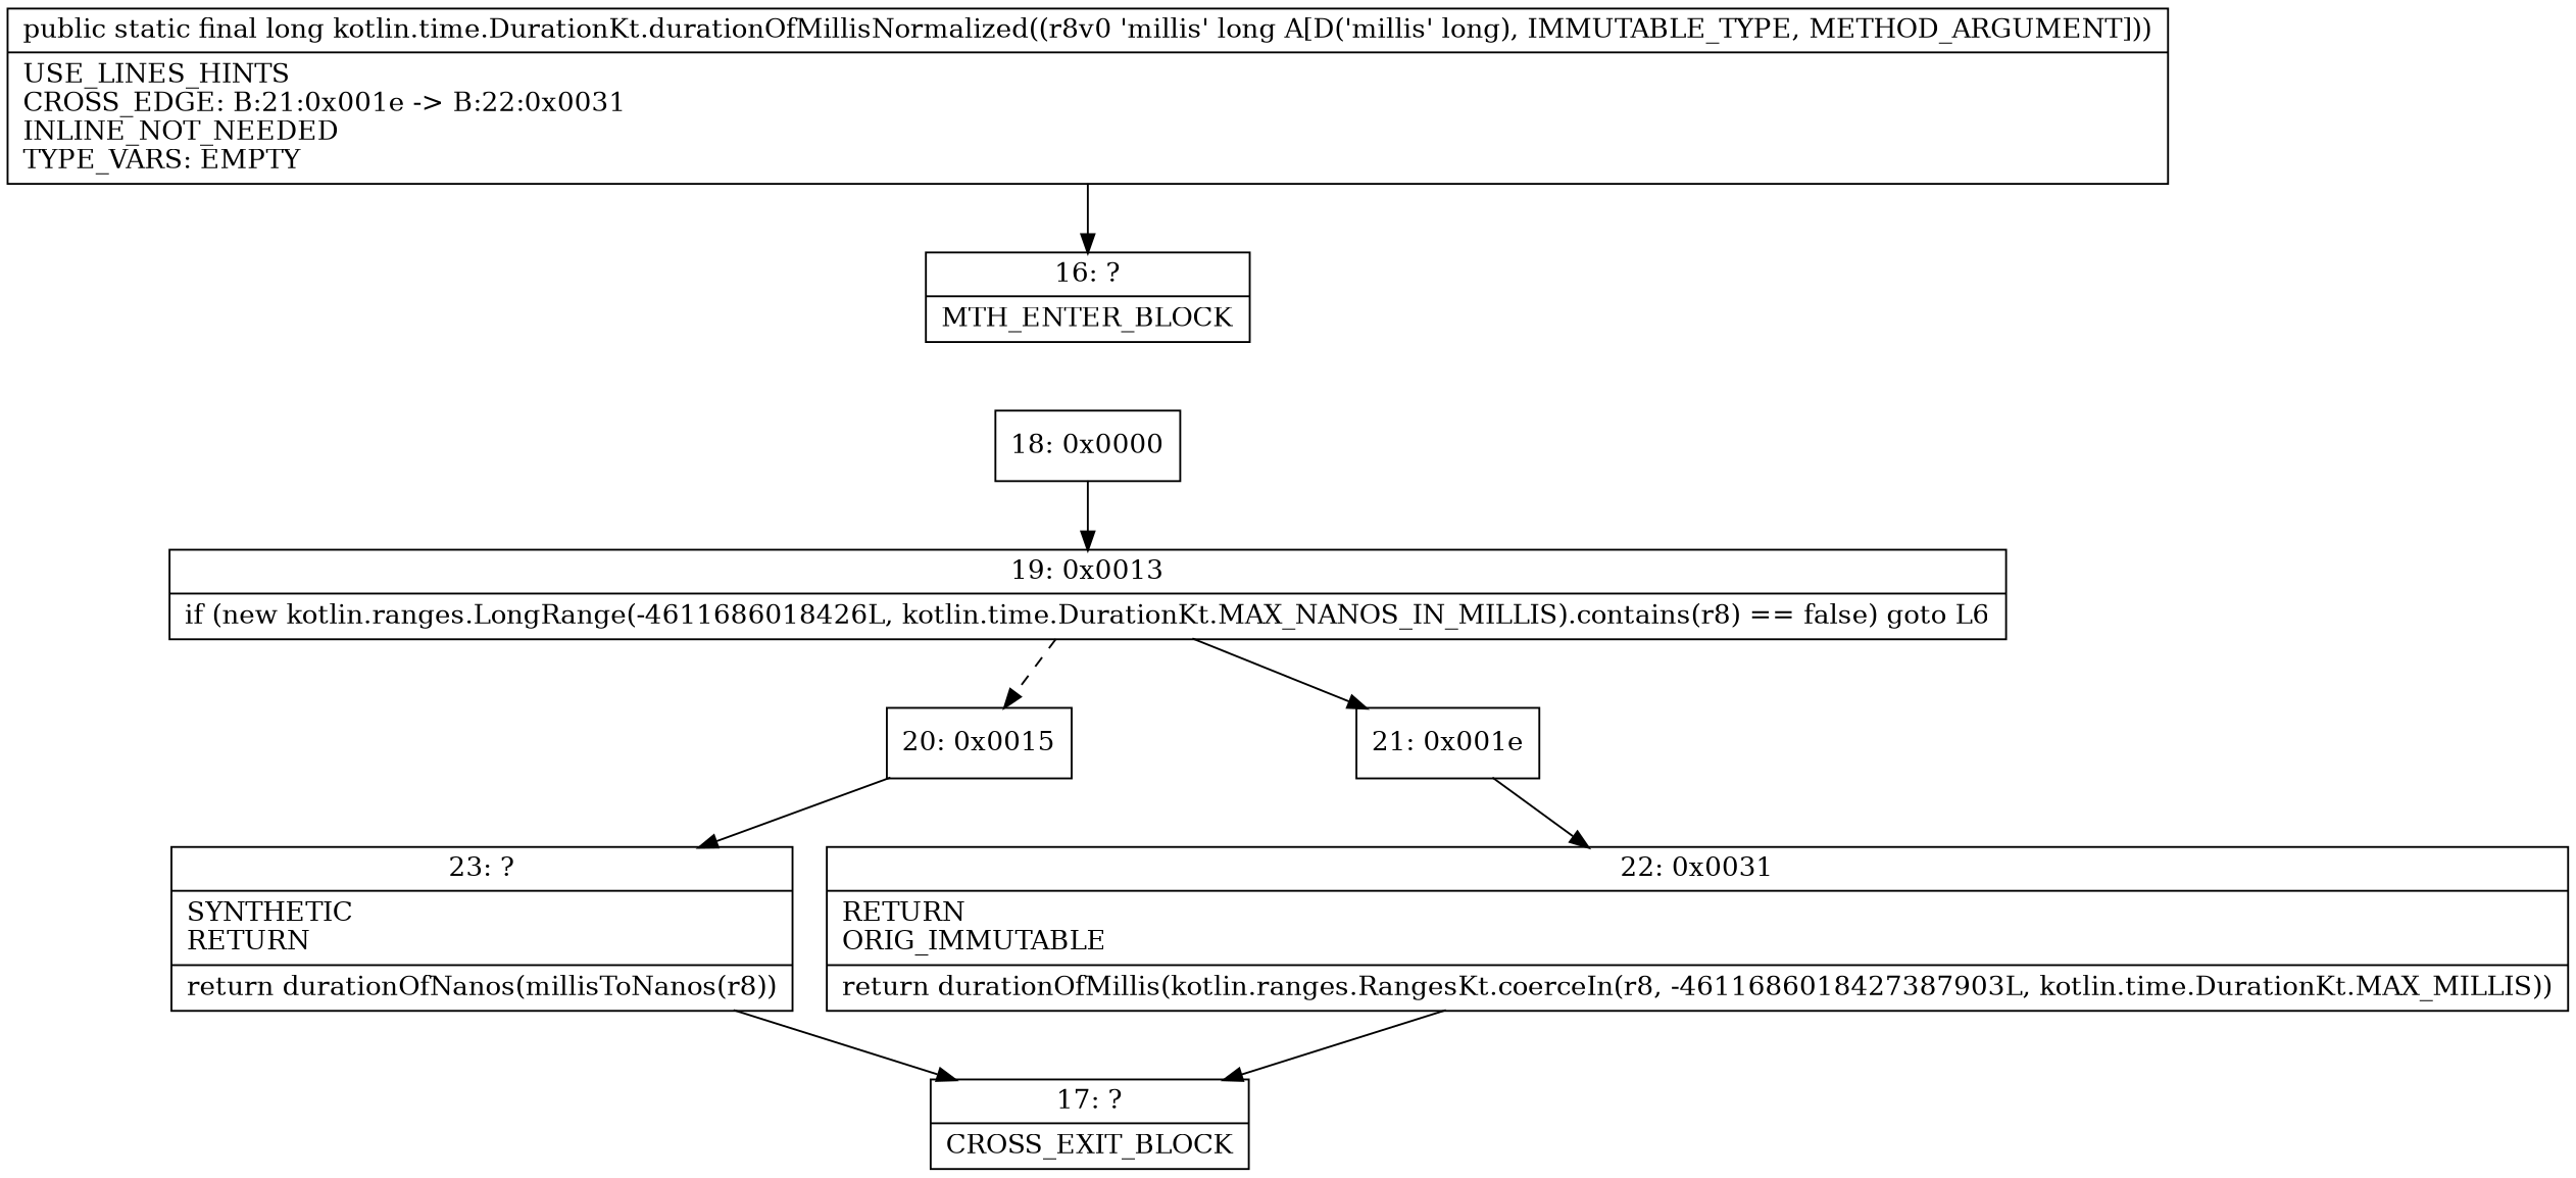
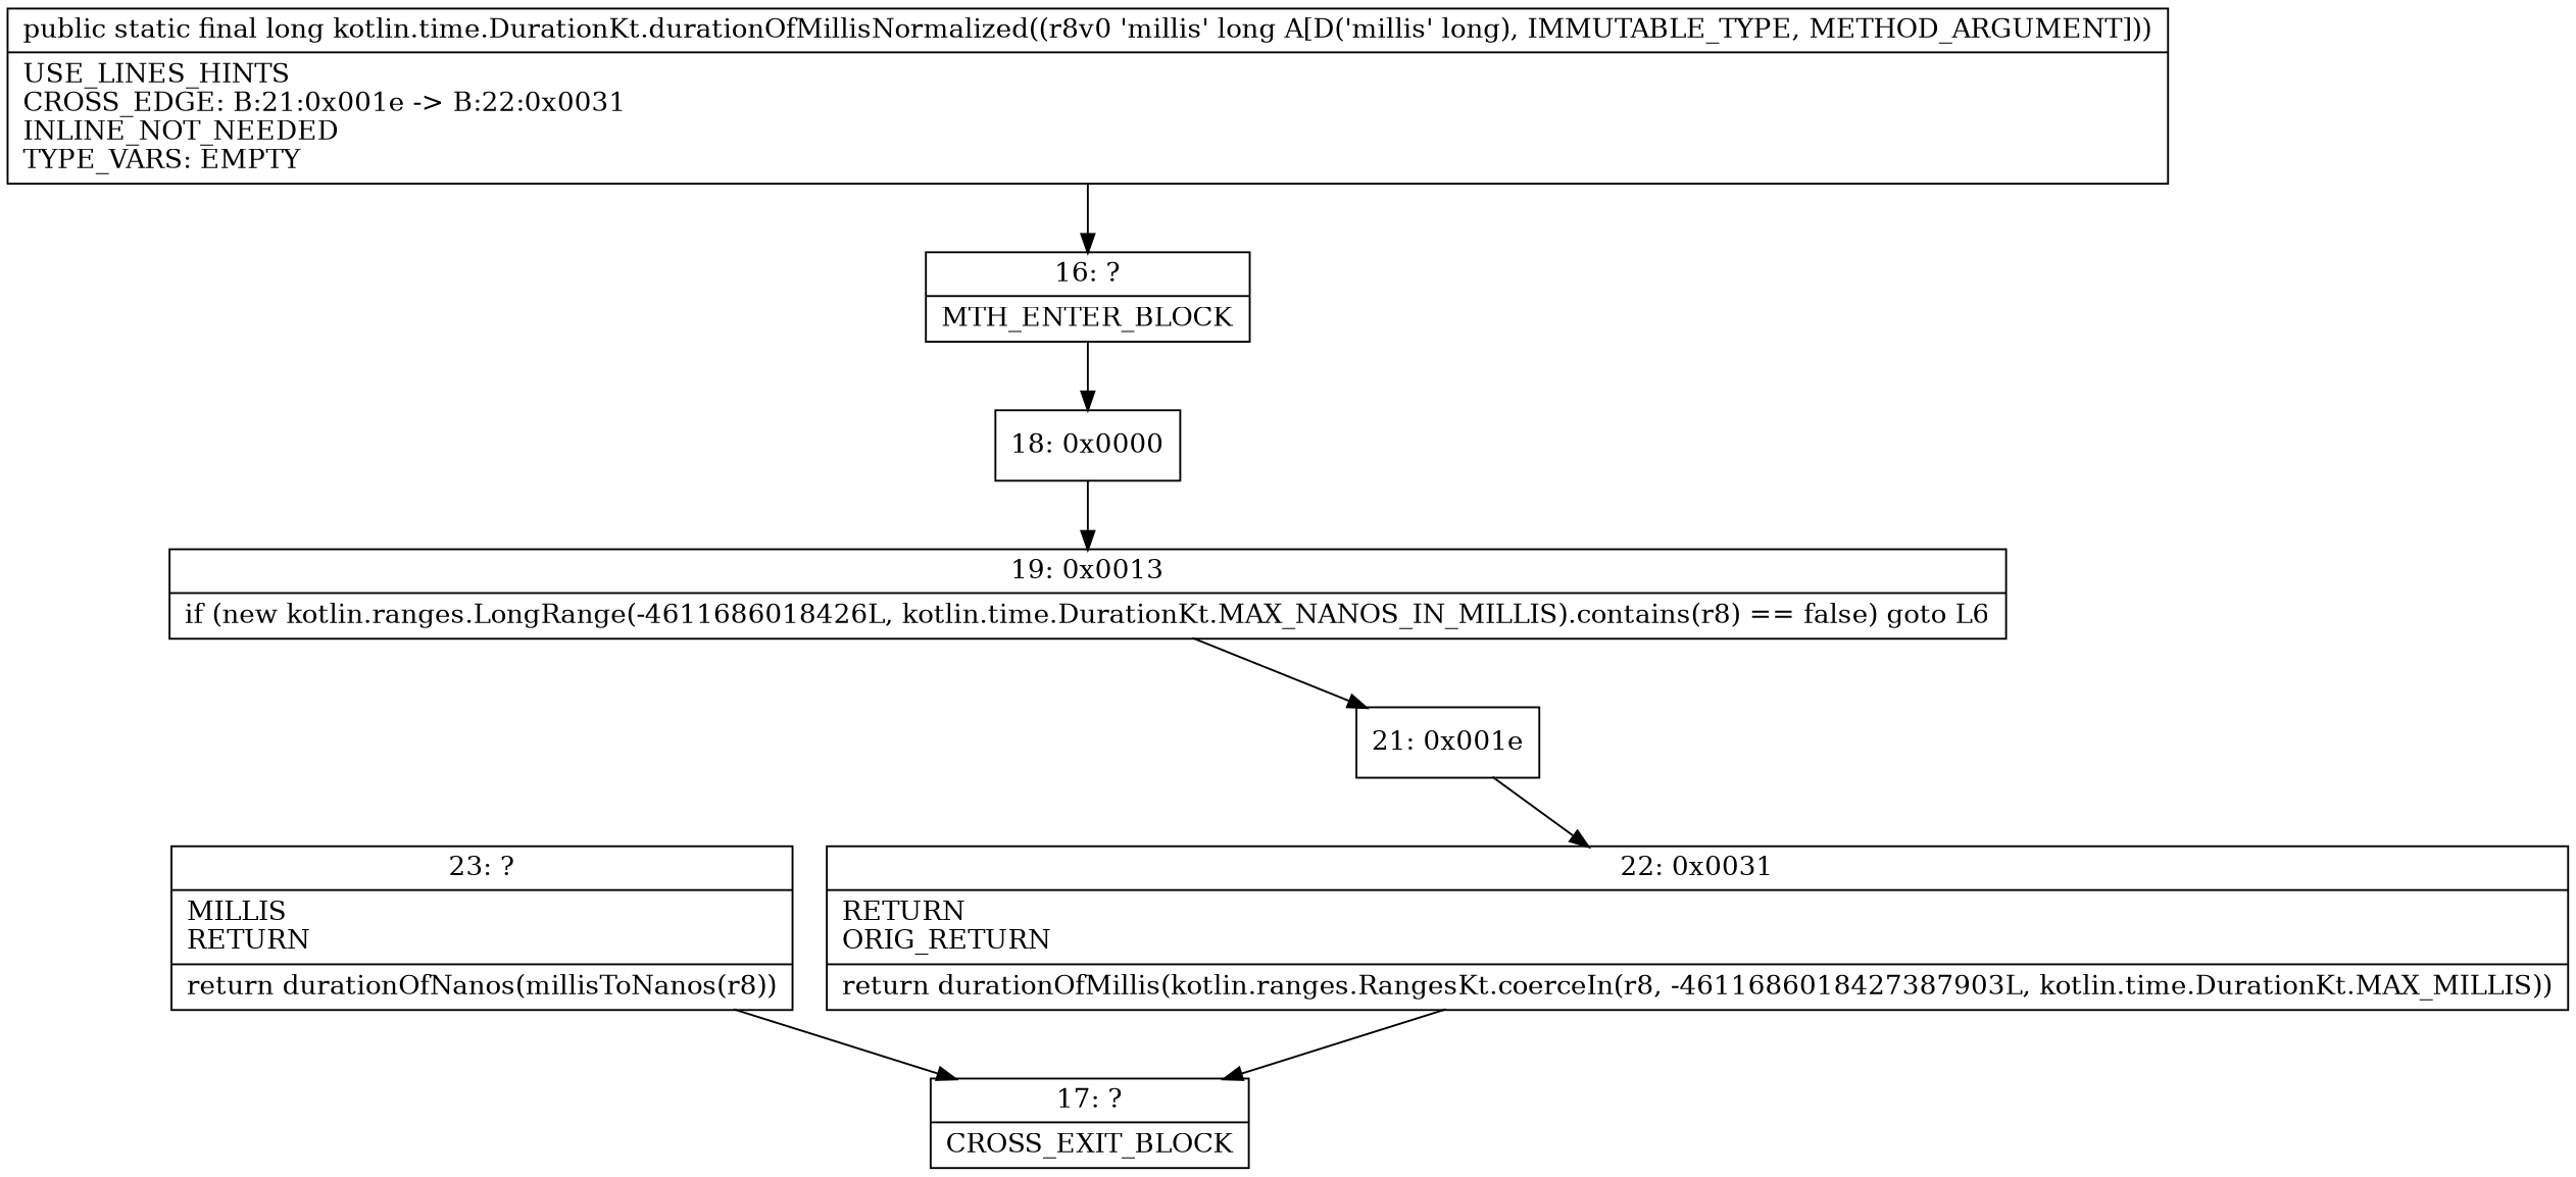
  digraph {
    node [shape=record]
    n1 [label="{16\:\ ?|MTH_ENTER_BLOCK\l}"]
    n2 [label="{18\:\ 0x0000}"]
    n3 [label="{19\:\ 0x0013|if (new kotlin.ranges.LongRange(\-4611686018426L, kotlin.time.DurationKt.MAX_NANOS_IN_MILLIS).contains(r8) == false) goto L6\l}"]
-   n4 [label="{20\:\ 0x0015}"]
    n5 [label="{21\:\ 0x001e}"]
-   n6 [label="{23\:\ ?|SYNTHETIC\lRETURN\l|return durationOfNanos(millisToNanos(r8))\l}"]
-   n7 [label="{22\:\ 0x0031|RETURN\lORIG_IMMUTABLE\l|return durationOfMillis(kotlin.ranges.RangesKt.coerceIn(r8, \-4611686018427387903L, kotlin.time.DurationKt.MAX_MILLIS))\l}"]
+   n6 [label="{23\:\ ?|MILLIS\lRETURN\l|return durationOfNanos(millisToNanos(r8))\l}"]
+   n7 [label="{22\:\ 0x0031|RETURN\lORIG_RETURN\l|return durationOfMillis(kotlin.ranges.RangesKt.coerceIn(r8, \-4611686018427387903L, kotlin.time.DurationKt.MAX_MILLIS))\l}"]
    n8 [label="{17\:\ ?|CROSS_EXIT_BLOCK\l}"]
    n9 [label="{public static final long kotlin.time.DurationKt.durationOfMillisNormalized((r8v0 'millis' long A[D('millis' long), IMMUTABLE_TYPE, METHOD_ARGUMENT]))  | USE_LINES_HINTS\lCROSS_EDGE: B:21:0x001e \-\> B:22:0x0031\lINLINE_NOT_NEEDED\lTYPE_VARS: EMPTY\l}"]
+   n1 -> n2
    n2 -> n3
-   n3 -> n4 [style=dashed]
    n3 -> n5
-   n4 -> n6
    n5 -> n7
    n6 -> n8
    n7 -> n8
    n9 -> n1
  }
